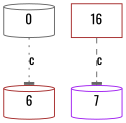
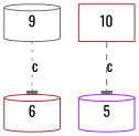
  strict digraph {
    fontname=Oswald
    node [color=brown fontname=Oswald shape=cylinder]
    edge [arrowhead=tee color=gray40 fontname=Oswald]
    6
-   0 [color=gray40]
-   10 [shape=box label=16]
-   7 [color=purple]
+   0 [color=gray40 label=9]
+   10 [shape=box]
+   7 [color=purple label=5]
    0 -> 6 [label=c style=dotted]
    10 -> 7 [label=c style=dashed]
  }
